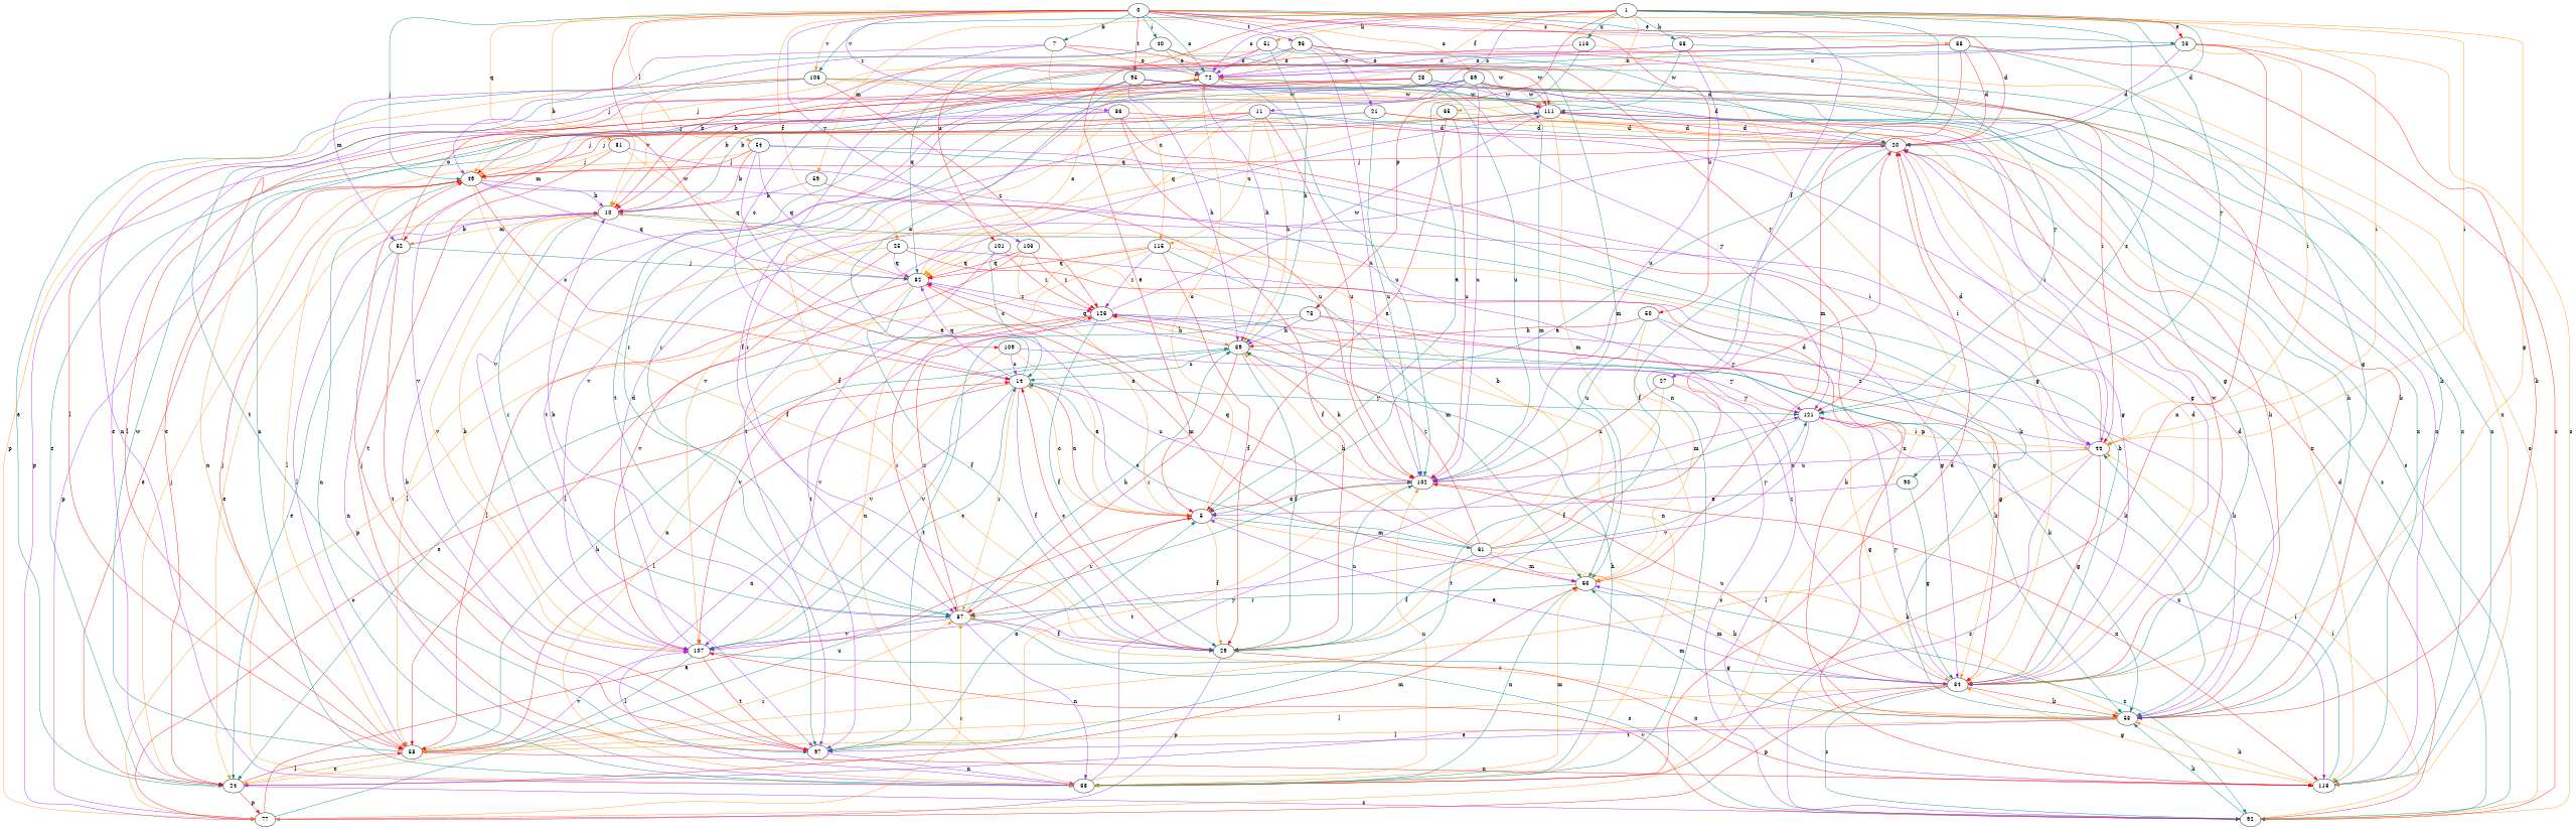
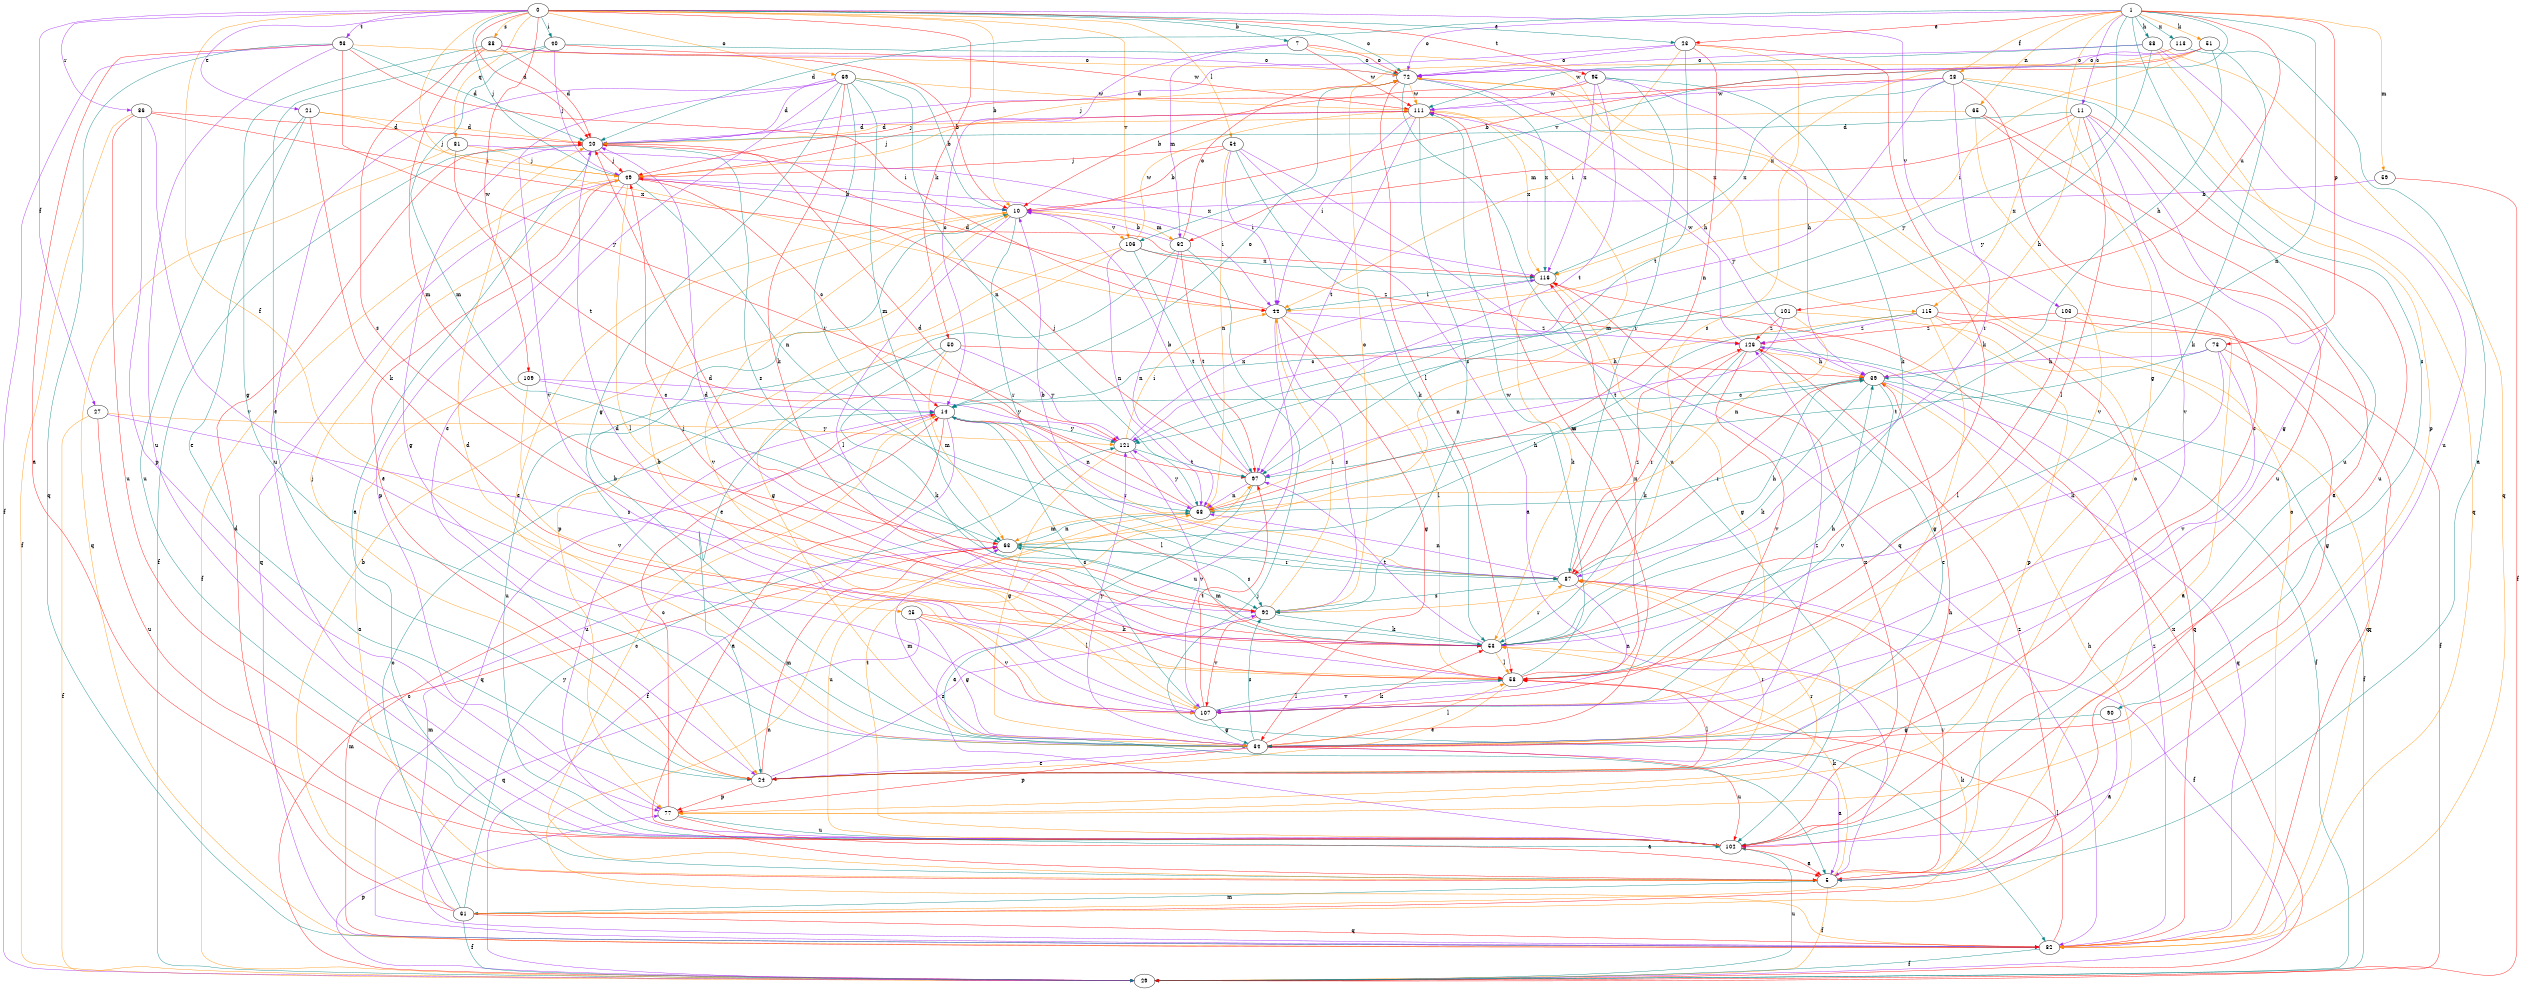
  strict digraph {
    edge [color=purple]
    0
    7
    10
    20
    21
    23
    25
    27
    40
    44
    49
    50
    54
    69
    72
    81
    86
    88
    93
    95
    103
    106
    109
    14
    62
    111
    115
    87
    24
    58
    107
    34
    5
    29
    92
    53
    102
    68
    97
    82
    121
    63
    126
    77
    39
    116
    1
    11
    28
    38
    51
    59
    65
    73
    90
    101
    113
    61
    0 -> 7 [color=teal label=b]
    0 -> 10 [color=darkorange label=b]
    0 -> 20 [color=red label=d]
    0 -> 21 [label=e]
    0 -> 23 [color=teal label=e]
    0 -> 25 [color=darkorange label=f]
    0 -> 27 [label=f]
    0 -> 40 [color=teal label=i]
    0 -> 44 [color=darkorange label=i]
    0 -> 49 [color=teal label=j]
    0 -> 50 [color=red label=k]
    0 -> 54 [color=darkorange label=l]
    0 -> 69 [color=darkorange label=o]
    0 -> 72 [color=teal label=o]
    0 -> 81 [color=darkorange label=q]
    0 -> 86 [label=r]
    0 -> 88 [color=darkorange label=s]
    0 -> 93 [label=t]
    0 -> 95 [color=red label=t]
    0 -> 103 [label=v]
    0 -> 106 [color=darkorange label=v]
    0 -> 109 [color=red label=w]
    7 -> 72 [color=red label=o]
    7 -> 14 [label=c]
    7 -> 62 [label=m]
    7 -> 111 [color=red label=w]
    7 -> 115 [color=darkorange label=x]
-   106 -> 10 [color=darkorange label=v]
+   10 -> 106 [color=darkorange label=v]
    10 -> 62 [color=darkorange label=m]
    10 -> 87 [color=teal label=r]
    10 -> 24 [color=darkorange label=e]
    10 -> 58 [label=l]
    10 -> 107 [color=darkorange label=v]
    20 -> 49 [color=red label=j]
    20 -> 34 [label=g]
    20 -> 5 [color=teal label=a]
    20 -> 29 [color=teal label=f]
    20 -> 92 [color=teal label=s]
    21 -> 20 [color=darkorange label=d]
    21 -> 49 [color=darkorange label=j]
    21 -> 24 [color=teal label=e]
    21 -> 53 [color=red label=k]
    21 -> 102 [color=teal label=u]
    23 -> 20 [label=d]
    23 -> 44 [color=darkorange label=i]
    23 -> 72 [label=o]
    23 -> 92 [color=darkorange label=s]
    23 -> 53 [color=red label=k]
    23 -> 68 [color=red label=n]
    23 -> 97 [color=teal label=t]
    25 -> 58 [color=darkorange label=l]
    25 -> 107 [color=red label=v]
    25 -> 34 [label=g]
    25 -> 53 [color=red label=k]
    25 -> 82 [label=q]
    27 -> 29 [color=darkorange label=f]
    27 -> 92 [label=s]
    27 -> 102 [color=red label=u]
    27 -> 121 [color=darkorange label=y]
    40 -> 49 [label=j]
    40 -> 72 [color=teal label=o]
    40 -> 111 [color=red label=w]
    40 -> 24 [color=teal label=e]
    40 -> 63 [color=teal label=m]
    44 -> 20 [color=red label=d]
    44 -> 58 [color=darkorange label=l]
    44 -> 34 [color=red label=g]
    44 -> 92 [label=s]
    44 -> 102 [label=u]
    44 -> 126 [label=z]
    49 -> 10 [label=b]
    49 -> 44 [label=i]
    49 -> 14 [color=red label=c]
    49 -> 24 [color=red label=e]
    49 -> 58 [color=darkorange label=l]
    49 -> 29 [color=darkorange label=f]
    49 -> 68 [color=teal label=n]
    49 -> 82 [label=q]
    49 -> 77 [label=p]
    50 -> 53 [color=teal label=k]
    50 -> 102 [color=teal label=u]
    50 -> 121 [label=y]
    50 -> 63 [color=darkorange label=m]
    50 -> 39 [color=red label=h]
    54 -> 10 [color=red label=b]
    54 -> 44 [label=i]
    54 -> 49 [color=red label=j]
    54 -> 5 [label=a]
    54 -> 53 [color=teal label=k]
    54 -> 68 [color=darkorange label=n]
    54 -> 82 [label=q]
    69 -> 10 [color=teal label=b]
    69 -> 20 [label=d]
    69 -> 111 [color=darkorange label=w]
    69 -> 87 [color=teal label=r]
    69 -> 24 [label=e]
    69 -> 107 [label=v]
    69 -> 34 [color=teal label=g]
    69 -> 53 [color=red label=k]
    69 -> 102 [label=u]
    69 -> 68 [color=teal label=n]
    69 -> 63 [color=teal label=m]
    72 -> 111 [color=darkorange label=w]
    72 -> 58 [color=red label=l]
    72 -> 102 [color=teal label=u]
    72 -> 39 [label=h]
    72 -> 116 [color=teal label=x]
    81 -> 49 [color=darkorange label=j]
    81 -> 97 [color=red label=t]
    81 -> 82 [color=darkorange label=q]
    81 -> 116 [label=x]
    86 -> 20 [color=red label=d]
    86 -> 107 [label=v]
    86 -> 29 [color=darkorange label=f]
    86 -> 102 [color=red label=u]
    86 -> 77 [label=p]
    86 -> 116 [color=red label=x]
    88 -> 10 [color=red label=b]
    88 -> 20 [color=red label=d]
    88 -> 72 [label=o]
    88 -> 34 [color=teal label=g]
    88 -> 92 [color=red label=s]
    88 -> 63 [color=red label=m]
    93 -> 20 [color=teal label=d]
    93 -> 44 [color=red label=i]
    93 -> 72 [color=darkorange label=o]
    93 -> 5 [color=red label=a]
    93 -> 29 [label=f]
    93 -> 102 [label=u]
    93 -> 82 [color=teal label=q]
    93 -> 121 [color=red label=y]
    95 -> 10 [color=red label=b]
    95 -> 111 [label=w]
    95 -> 87 [color=teal label=r]
    95 -> 53 [color=teal label=k]
    95 -> 97 [label=t]
    95 -> 39 [label=h]
    95 -> 116 [label=x]
    103 -> 58 [color=red label=l]
    103 -> 5 [color=darkorange label=a]
    103 -> 82 [color=red label=q]
    103 -> 126 [color=red label=z]
    106 -> 111 [color=darkorange label=w]
    106 -> 34 [color=darkorange label=g]
    106 -> 68 [label=n]
    106 -> 97 [color=teal label=t]
    106 -> 126 [color=red label=z]
    106 -> 77 [color=darkorange label=p]
    106 -> 116 [color=teal label=x]
    109 -> 14 [label=c]
    109 -> 107 [color=darkorange label=v]
    109 -> 5 [color=darkorange label=a]
    109 -> 121 [label=y]
    14 -> 72 [color=teal label=o]
    14 -> 87 [color=darkorange label=r]
    14 -> 58 [color=red label=l]
    14 -> 5 [color=red label=a]
    14 -> 29 [label=f]
    14 -> 102 [label=u]
    14 -> 68 [label=n]
    14 -> 82 [label=q]
    14 -> 121 [color=teal label=y]
    62 -> 10 [label=b]
    62 -> 72 [color=red label=o]
    62 -> 24 [color=teal label=e]
    62 -> 68 [label=n]
    62 -> 97 [color=red label=t]
    62 -> 82 [color=teal label=j]
    111 -> 20 [label=d]
    111 -> 44 [label=i]
    111 -> 49 [color=red label=j]
    111 -> 92 [color=teal label=s]
    111 -> 97 [label=t]
    111 -> 63 [color=darkorange label=m]
    111 -> 116 [color=darkorange label=x]
    115 -> 34 [color=darkorange label=g]
    115 -> 29 [color=red label=f]
    115 -> 68 [color=darkorange label=n]
    115 -> 82 [color=red label=q]
    115 -> 63 [color=teal label=m]
    115 -> 126 [label=z]
    115 -> 77 [color=darkorange label=p]
    87 -> 10 [label=b]
-   87 -> 107 [label=v]
+   87 -> 107 [label=n]
    87 -> 29 [label=f]
    87 -> 92 [color=teal label=s]
    87 -> 68 [label=n]
    87 -> 126 [color=red label=z]
    87 -> 39 [color=teal label=h]
    24 -> 49 [color=darkorange label=j]
    24 -> 87 [color=darkorange label=r]
    24 -> 58 [color=red label=l]
    24 -> 92 [label=s]
    24 -> 63 [color=red label=m]
    24 -> 77 [color=red label=p]
    58 -> 49 [color=red label=j]
    58 -> 111 [color=teal label=w]
    58 -> 24 [color=darkorange label=e]
    58 -> 107 [label=v]
    58 -> 39 [color=teal label=h]
    58 -> 116 [color=red label=x]
    107 -> 10 [color=darkorange label=b]
    107 -> 20 [label=d]
    107 -> 14 [color=teal label=c]
    107 -> 58 [color=teal label=l]
    107 -> 34 [color=teal label=g]
    107 -> 97 [color=red label=t]
    34 -> 10 [color=teal label=b]
    34 -> 20 [color=darkorange label=d]
    34 -> 111 [color=red label=w]
    34 -> 24 [label=e]
    34 -> 58 [color=darkorange label=l]
    34 -> 5 [label=a]
    34 -> 92 [color=teal label=s]
    34 -> 53 [color=red label=k]
    34 -> 102 [color=red label=u]
    34 -> 121 [label=y]
    34 -> 63 [label=m]
    34 -> 126 [label=z]
    34 -> 77 [color=red label=p]
    5 -> 72 [color=darkorange label=o]
    5 -> 14 [color=darkorange label=c]
    5 -> 87 [color=red label=r]
    5 -> 29 [color=darkorange label=f]
    5 -> 53 [color=darkorange label=k]
    5 -> 61 [color=teal label=m]
    29 -> 14 [color=red label=c]
    29 -> 102 [color=teal label=u]
    29 -> 77 [label=p]
    29 -> 116 [color=red label=x]
    92 -> 20 [color=red label=d]
    92 -> 44 [color=darkorange label=i]
    92 -> 72 [color=darkorange label=o]
    92 -> 107 [color=red label=v]
    92 -> 53 [color=teal label=k]
    53 -> 20 [label=d]
    53 -> 87 [color=darkorange label=r]
    53 -> 58 [color=darkorange label=l]
    53 -> 97 [label=t]
    53 -> 63 [color=teal label=m]
    102 -> 5 [color=red label=a]
    102 -> 97 [color=darkorange label=t]
    102 -> 39 [color=red label=h]
    102 -> 116 [color=red label=x]
    68 -> 20 [color=red label=d]
    68 -> 102 [color=darkorange label=u]
    68 -> 121 [label=y]
    68 -> 63 [color=darkorange label=m]
    68 -> 39 [color=teal label=h]
    97 -> 10 [label=b]
    97 -> 49 [color=red label=j]
    97 -> 5 [color=teal label=a]
    97 -> 68 [label=n]
    82 -> 72 [color=darkorange label=o]
    82 -> 58 [color=red label=l]
    82 -> 29 [color=teal label=f]
    82 -> 68 [color=darkorange label=n]
    82 -> 63 [color=red label=m]
    82 -> 126 [label=z]
    121 -> 44 [color=darkorange label=i]
    121 -> 107 [label=v]
    121 -> 34 [color=darkorange label=g]
    121 -> 97 [color=teal label=t]
    121 -> 116 [label=x]
    63 -> 87 [color=teal label=r]
    63 -> 92 [color=teal label=s]
    63 -> 68 [color=teal label=n]
    126 -> 111 [label=w]
    126 -> 87 [color=red label=r]
    126 -> 24 [color=teal label=e]
    126 -> 107 [color=red label=v]
    126 -> 29 [color=teal label=f]
    126 -> 53 [color=teal label=k]
    126 -> 39 [color=darkorange label=h]
    77 -> 14 [color=red label=c]
    77 -> 87 [color=darkorange label=r]
    77 -> 5 [color=red label=a]
    77 -> 102 [color=teal label=u]
    39 -> 14 [color=teal label=c]
    39 -> 87 [color=red label=r]
    39 -> 107 [color=teal label=v]
    39 -> 29 [color=teal label=f]
    39 -> 53 [color=teal label=k]
    39 -> 82 [label=q]
    116 -> 44 [color=teal label=i]
    116 -> 34 [color=darkorange label=g]
    116 -> 53 [color=darkorange label=k]
    1 -> 20 [color=teal label=d]
    1 -> 23 [color=red label=e]
    1 -> 72 [label=o]
    1 -> 106 [color=teal label=v]
    1 -> 34 [color=darkorange label=g]
    1 -> 68 [color=teal label=n]
    1 -> 121 [color=teal label=y]
    1 -> 11 [label=c]
    1 -> 28 [color=darkorange label=f]
    1 -> 38 [color=teal label=h]
    1 -> 51 [color=darkorange label=k]
    1 -> 59 [color=darkorange label=m]
    1 -> 65 [color=darkorange label=n]
    1 -> 73 [color=red label=p]
    1 -> 90 [color=teal label=s]
    1 -> 101 [color=red label=u]
    1 -> 113 [color=teal label=x]
    11 -> 20 [color=teal label=d]
    11 -> 62 [color=red label=m]
    11 -> 115 [color=darkorange label=x]
    11 -> 58 [color=red label=l]
    11 -> 107 [label=v]
    11 -> 34 [label=g]
    11 -> 102 [color=red label=u]
    11 -> 39 [color=darkorange label=h]
    28 -> 49 [color=red label=j]
    28 -> 111 [label=w]
    28 -> 87 [label=r]
    28 -> 24 [color=red label=e]
    28 -> 102 [color=teal label=u]
    28 -> 82 [color=darkorange label=q]
    28 -> 121 [label=y]
    28 -> 116 [color=teal label=x]
    38 -> 72 [label=o]
    38 -> 111 [color=teal label=w]
    38 -> 102 [label=u]
    38 -> 82 [color=darkorange label=q]
    38 -> 121 [color=teal label=y]
    38 -> 77 [color=darkorange label=p]
    51 -> 10 [color=red label=b]
-   1 -> 44 [color=darkorange label=i]
+   51 -> 44 [color=darkorange label=i]
    51 -> 49 [color=darkorange label=j]
    51 -> 72 [label=o]
    51 -> 53 [color=teal label=k]
    51 -> 39 [color=teal label=h]
    59 -> 10 [label=b]
    59 -> 29 [color=red label=f]
    65 -> 20 [color=darkorange label=d]
    65 -> 107 [color=darkorange label=v]
    65 -> 5 [color=red label=a]
    65 -> 102 [color=red label=u]
    73 -> 107 [label=v]
    73 -> 34 [color=red label=g]
    73 -> 53 [label=k]
    73 -> 97 [color=teal label=t]
    73 -> 39 [label=h]
    90 -> 34 [color=teal label=g]
    90 -> 5 [label=a]
    101 -> 14 [color=teal label=c]
    101 -> 68 [color=darkorange label=n]
    101 -> 97 [label=t]
    101 -> 82 [color=darkorange label=q]
    101 -> 126 [color=red label=z]
    113 -> 72 [label=o]
    113 -> 5 [color=teal label=a]
    113 -> 116 [color=darkorange label=x]
    61 -> 10 [color=darkorange label=b]
    61 -> 20 [color=red label=d]
    61 -> 14 [color=teal label=c]
    61 -> 29 [color=teal label=f]
    61 -> 53 [color=darkorange label=k]
    61 -> 82 [color=red label=q]
    61 -> 121 [color=teal label=y]
    61 -> 63 [label=m]
    61 -> 126 [color=red label=z]
    61 -> 39 [color=darkorange label=h]
  }
